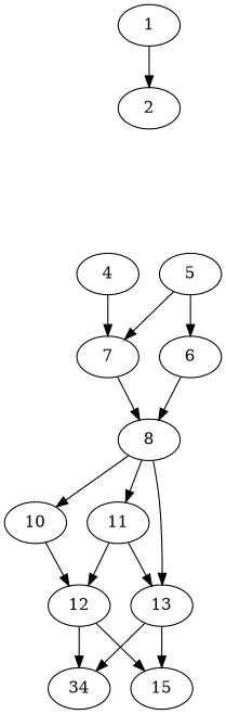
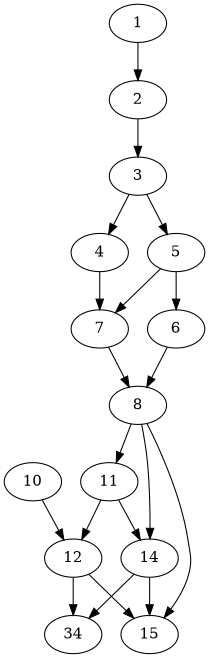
  digraph {
    node [alpha=0.03]
    1 [expect_size=26683392]
    2 [alpha=0.17 expect_size=13959168]
+   3 [alpha=0.15 expect_size=49624064]
    4 [alpha=0.14 expect_size=20567040]
    5 [alpha=0.01 expect_size=26039296]
    7 [alpha=0.06 expect_size=47553536]
    6 [alpha=0.16 expect_size=21804032]
    8 [alpha=0.12 expect_size=43005952]
    10 [alpha=0.06 expect_size=44608512]
    11 [alpha=0.12 expect_size=38088704]
-   13 [alpha=0.17 expect_size=38811648]
+   13 [alpha=0.17 expect_size=38811648 label=14]
    12 [alpha=0.14 expect_size=46248960]
    n13 [alpha=0.07 expect_size=27994112 label=34]
    15 [expect_size=12787712]
    1 -> 2
+   2 -> 3
+   3 -> 4
+   3 -> 5
    4 -> 7
    5 -> 7
    5 -> 6
    7 -> 8
    6 -> 8
-   8 -> 10
+   8 -> 15
    8 -> 11
    8 -> 13
    10 -> 12
    11 -> 13
    11 -> 12
    13 -> n13
    13 -> 15
    12 -> n13
    12 -> 15
  }
